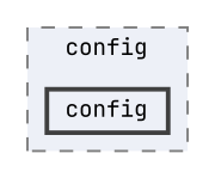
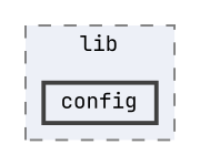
  digraph {
    compound=true
    fontname="JetBrains Mono"
    n1 [color=grey25 fillcolor="#edf0f7" fontname="JetBrains Mono" fontsize=10 height=0.2 label=config shape=box style="filled,bold" width=0.4]
    subgraph cluster_1 {
      bgcolor="#edf0f7"
      fontsize=10
-     label=config
+     label=lib
      pencolor=grey50
      style="filled,dashed"
      n1
    }
  }
